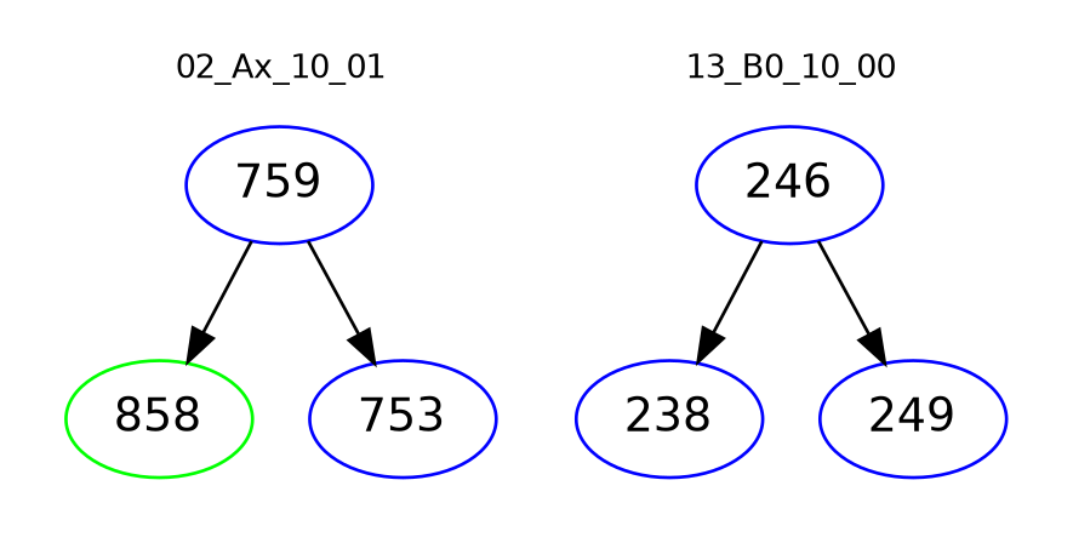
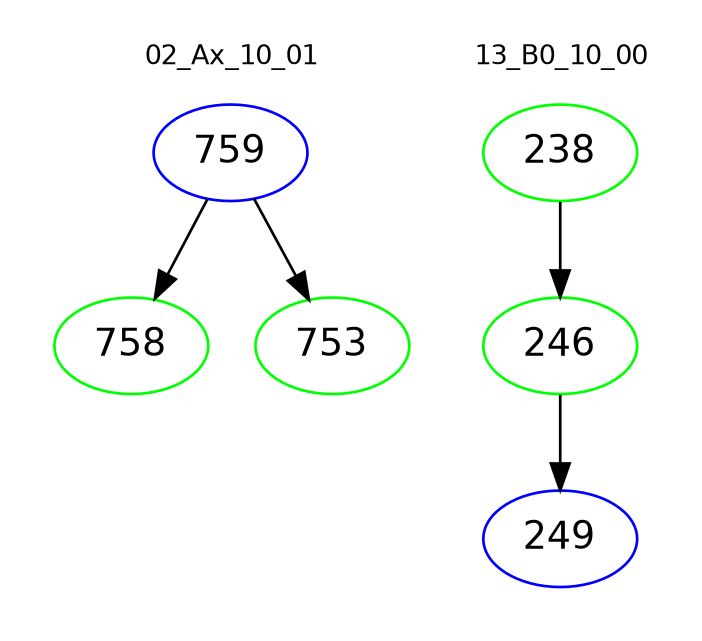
  digraph {
    fontname="DejaVu Sans"
    node [color=blue fontname="DejaVu Sans"]
    edge [color=black fontname="DejaVu Sans"]
    n1 [label=759]
-   n2 [color=green label=858]
-   n3 [label=753]
-   n4 [label=246]
-   n5 [label=238]
+   n2 [color=green label=758]
+   n3 [color=green label=753]
+   n4 [color=green label=246]
+   n5 [color=green label=238]
    n6 [label=249]
    subgraph cluster_1 {
      color=white
      fontsize=10
      label="02_Ax_10_01"
      n1
      n2
      n3
    }
    subgraph cluster_2 {
      color=white
      fontsize=10
      label="13_B0_10_00"
      n4
      n5
      n6
    }
    n1 -> n2
    n1 -> n3
-   n4 -> n5
+   n5 -> n4
    n4 -> n6
  }
